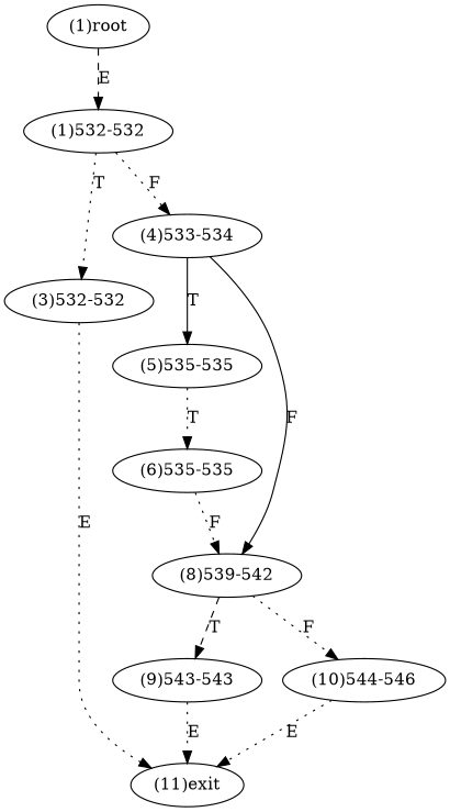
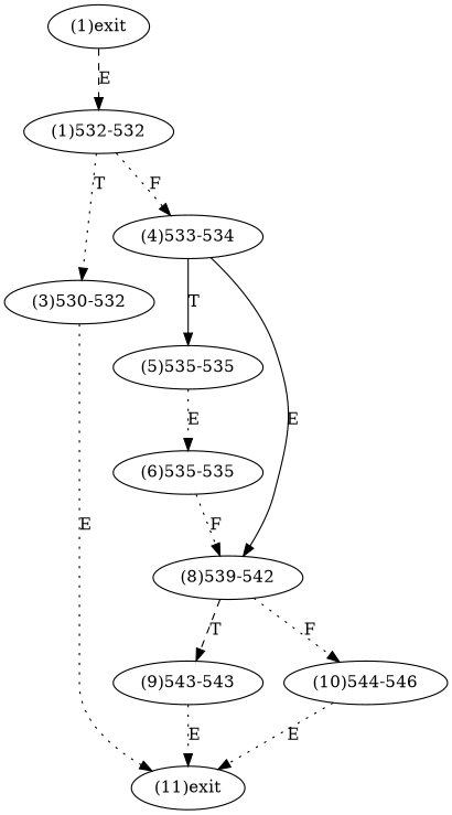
  digraph {
    edge [style=dotted]
-   n1 [label="(1)root"]
+   n1 [label="(1)exit"]
    n2 [label="(1)532-532"]
-   n3 [label="(3)532-532"]
+   n3 [label="(3)530-532"]
    n4 [label="(4)533-534"]
    n5 [label="(11)exit"]
    n6 [label="(5)535-535"]
    n7 [label="(8)539-542"]
    n8 [label="(6)535-535"]
    n9 [label="(9)543-543"]
    n10 [label="(10)544-546"]
    n1 -> n2 [label=E style=dashed]
    n2 -> n3 [label=T]
    n2 -> n4 [label=F]
    n3 -> n5 [label=E]
    n4 -> n6 [label=T style=solid]
-   n4 -> n7 [label=F style=solid]
-   n6 -> n8 [label=T]
+   n4 -> n7 [label=E style=solid]
+   n6 -> n8 [label=E]
    n7 -> n9 [label=T style=dashed]
    n7 -> n10 [label=F]
    n8 -> n7 [label=F]
    n9 -> n5 [label=E]
    n10 -> n5 [label=E]
  }
